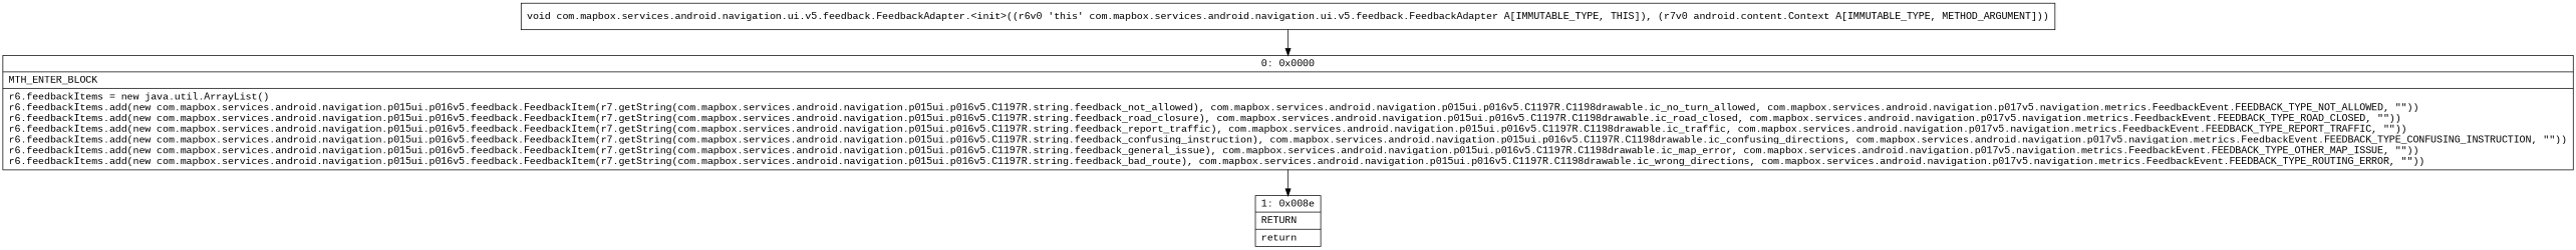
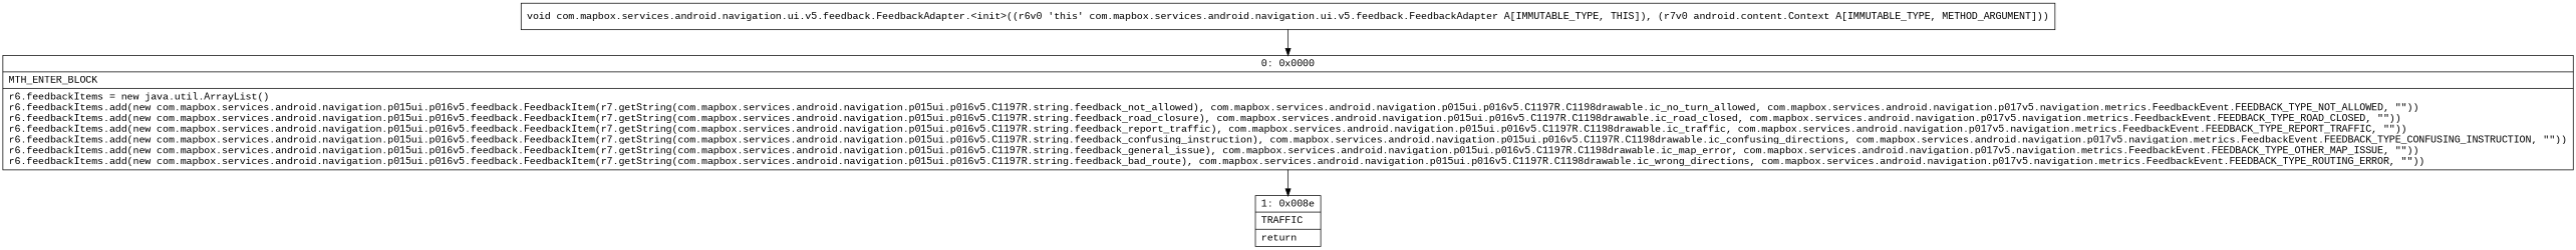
  digraph {
    fontname="Liberation Mono"
    node [shape=record fontname="Liberation Mono"]
    edge [fontname="Liberation Mono"]
    n1 [label="{0\:\ 0x0000|MTH_ENTER_BLOCK\l|r6.feedbackItems = new java.util.ArrayList()\lr6.feedbackItems.add(new com.mapbox.services.android.navigation.p015ui.p016v5.feedback.FeedbackItem(r7.getString(com.mapbox.services.android.navigation.p015ui.p016v5.C1197R.string.feedback_not_allowed), com.mapbox.services.android.navigation.p015ui.p016v5.C1197R.C1198drawable.ic_no_turn_allowed, com.mapbox.services.android.navigation.p017v5.navigation.metrics.FeedbackEvent.FEEDBACK_TYPE_NOT_ALLOWED, \"\"))\lr6.feedbackItems.add(new com.mapbox.services.android.navigation.p015ui.p016v5.feedback.FeedbackItem(r7.getString(com.mapbox.services.android.navigation.p015ui.p016v5.C1197R.string.feedback_road_closure), com.mapbox.services.android.navigation.p015ui.p016v5.C1197R.C1198drawable.ic_road_closed, com.mapbox.services.android.navigation.p017v5.navigation.metrics.FeedbackEvent.FEEDBACK_TYPE_ROAD_CLOSED, \"\"))\lr6.feedbackItems.add(new com.mapbox.services.android.navigation.p015ui.p016v5.feedback.FeedbackItem(r7.getString(com.mapbox.services.android.navigation.p015ui.p016v5.C1197R.string.feedback_report_traffic), com.mapbox.services.android.navigation.p015ui.p016v5.C1197R.C1198drawable.ic_traffic, com.mapbox.services.android.navigation.p017v5.navigation.metrics.FeedbackEvent.FEEDBACK_TYPE_REPORT_TRAFFIC, \"\"))\lr6.feedbackItems.add(new com.mapbox.services.android.navigation.p015ui.p016v5.feedback.FeedbackItem(r7.getString(com.mapbox.services.android.navigation.p015ui.p016v5.C1197R.string.feedback_confusing_instruction), com.mapbox.services.android.navigation.p015ui.p016v5.C1197R.C1198drawable.ic_confusing_directions, com.mapbox.services.android.navigation.p017v5.navigation.metrics.FeedbackEvent.FEEDBACK_TYPE_CONFUSING_INSTRUCTION, \"\"))\lr6.feedbackItems.add(new com.mapbox.services.android.navigation.p015ui.p016v5.feedback.FeedbackItem(r7.getString(com.mapbox.services.android.navigation.p015ui.p016v5.C1197R.string.feedback_general_issue), com.mapbox.services.android.navigation.p015ui.p016v5.C1197R.C1198drawable.ic_map_error, com.mapbox.services.android.navigation.p017v5.navigation.metrics.FeedbackEvent.FEEDBACK_TYPE_OTHER_MAP_ISSUE, \"\"))\lr6.feedbackItems.add(new com.mapbox.services.android.navigation.p015ui.p016v5.feedback.FeedbackItem(r7.getString(com.mapbox.services.android.navigation.p015ui.p016v5.C1197R.string.feedback_bad_route), com.mapbox.services.android.navigation.p015ui.p016v5.C1197R.C1198drawable.ic_wrong_directions, com.mapbox.services.android.navigation.p017v5.navigation.metrics.FeedbackEvent.FEEDBACK_TYPE_ROUTING_ERROR, \"\"))\l}"]
-   n2 [label="{1\:\ 0x008e|RETURN\l|return\l}"]
+   n2 [label="{1\:\ 0x008e|TRAFFIC\l|return\l}"]
    n3 [label="{void com.mapbox.services.android.navigation.ui.v5.feedback.FeedbackAdapter.\<init\>((r6v0 'this' com.mapbox.services.android.navigation.ui.v5.feedback.FeedbackAdapter A[IMMUTABLE_TYPE, THIS]), (r7v0 android.content.Context A[IMMUTABLE_TYPE, METHOD_ARGUMENT])) }"]
    n1 -> n2
    n3 -> n1
  }
